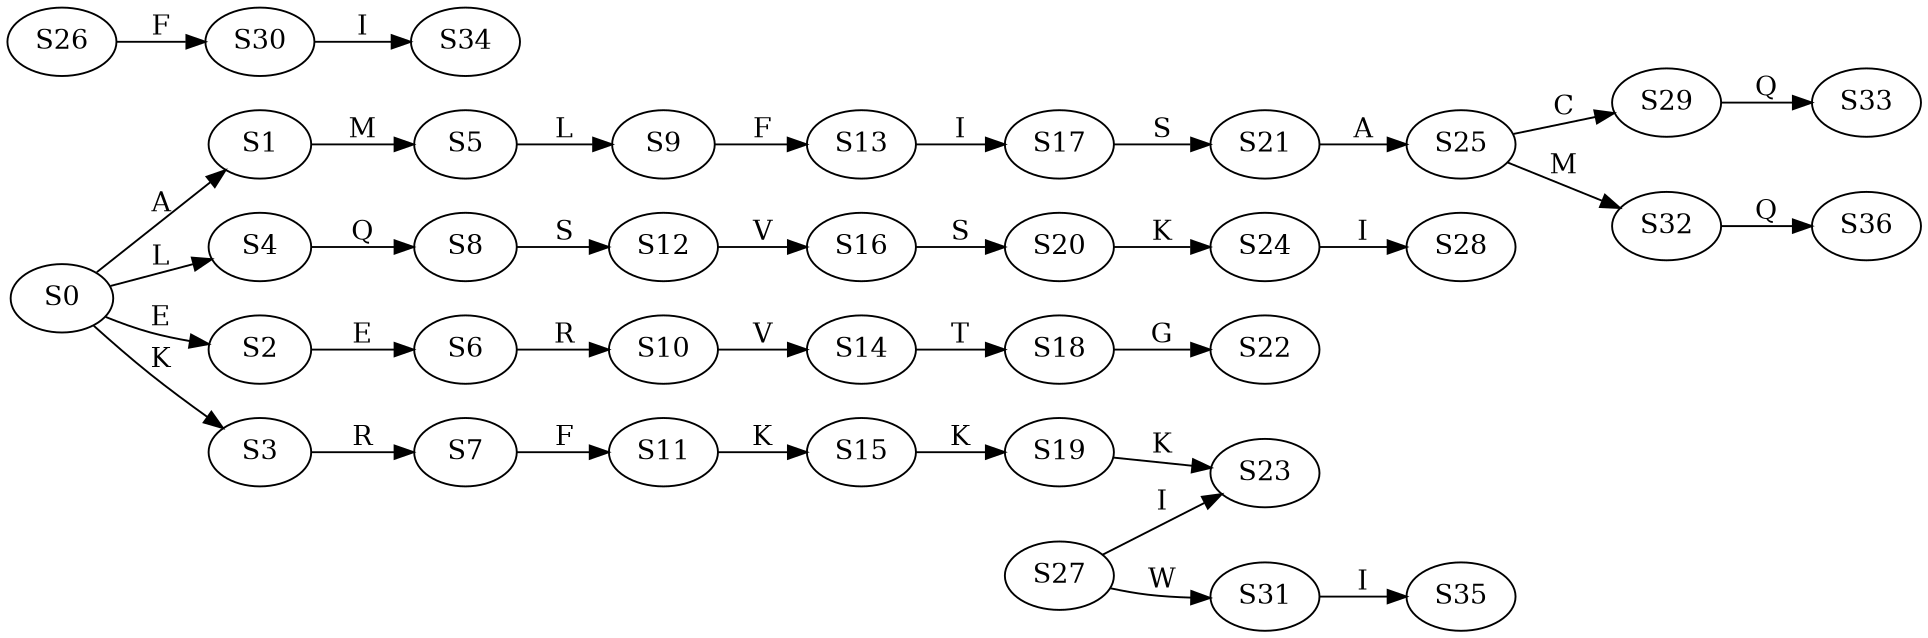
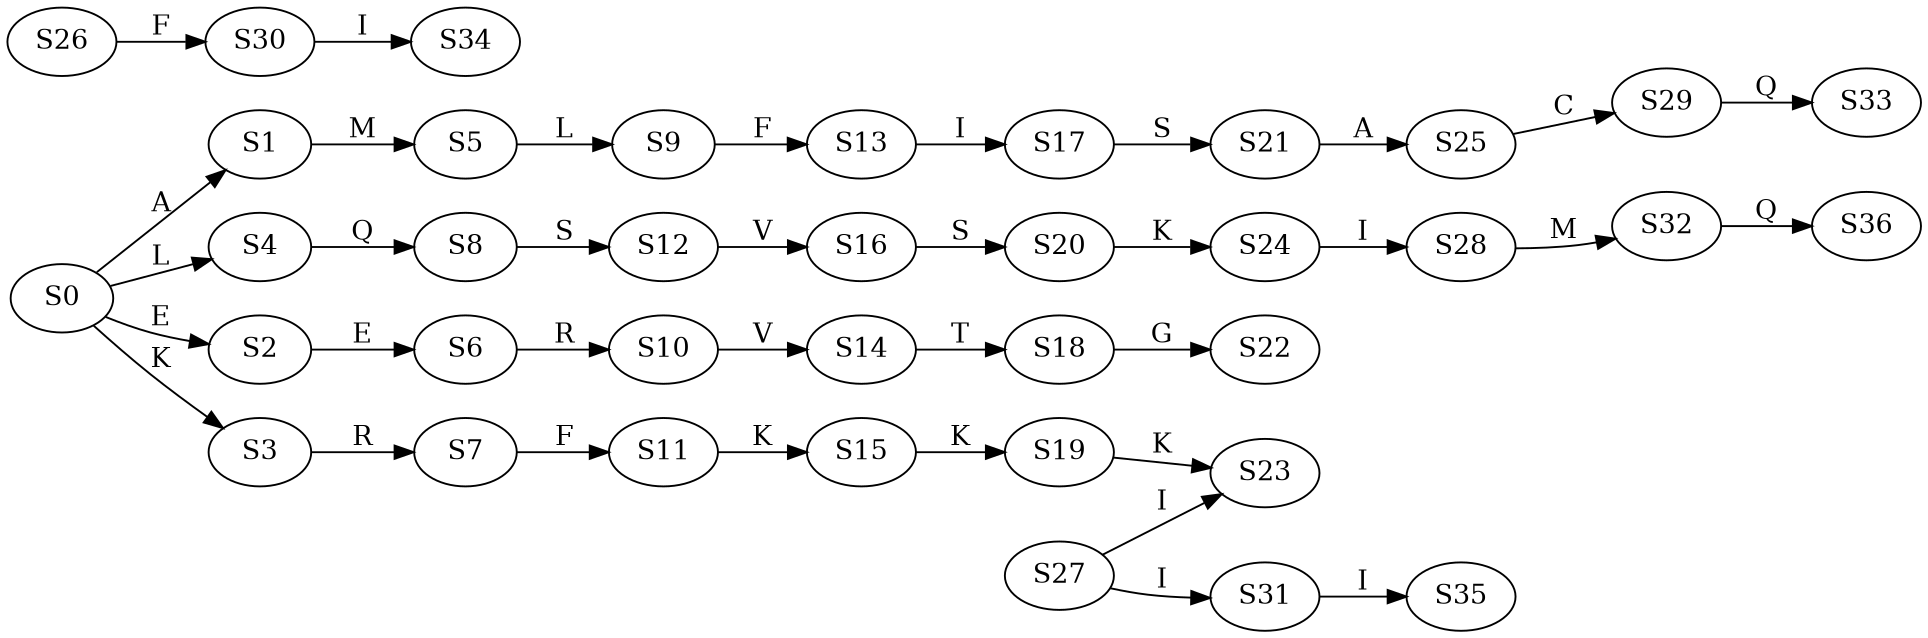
  strict digraph {
    rankdir=LR
    S0
    S1
    S2
    S3
    S4
    S5
    S6
    S7
    S8
    S9
    S10
    S11
    S12
    S13
    S14
    S15
    S16
    S17
    S18
    S19
    S20
    S21
    S22
    S23
    S24
    S25
    S28
    S29
    S26
    S30
    S27
    S31
    S32
    S33
    S34
    S35
    S36
    S0 -> S1 [label=A]
    S0 -> S2 [label=E]
    S0 -> S3 [label=K]
    S0 -> S4 [label=L]
    S1 -> S5 [label=M]
    S2 -> S6 [label=E]
    S3 -> S7 [label=R]
    S4 -> S8 [label=Q]
    S5 -> S9 [label=L]
    S6 -> S10 [label=R]
    S7 -> S11 [label=F]
    S8 -> S12 [label=S]
    S9 -> S13 [label=F]
    S10 -> S14 [label=V]
    S11 -> S15 [label=K]
    S12 -> S16 [label=V]
    S13 -> S17 [label=I]
    S14 -> S18 [label=T]
    S15 -> S19 [label=K]
    S16 -> S20 [label=S]
    S17 -> S21 [label=S]
    S18 -> S22 [label=G]
    S19 -> S23 [label=K]
    S20 -> S24 [label=K]
    S21 -> S25 [label=A]
    S24 -> S28 [label=I]
    S25 -> S29 [label=C]
-   S25 -> S32 [label=M]
+   S28 -> S32 [label=M]
    S29 -> S33 [label=Q]
    S26 -> S30 [label=F]
    S30 -> S34 [label=I]
    S27 -> S23 [label=I]
-   S27 -> S31 [label=W]
+   S27 -> S31 [label=I]
    S31 -> S35 [label=I]
    S32 -> S36 [label=Q]
  }
